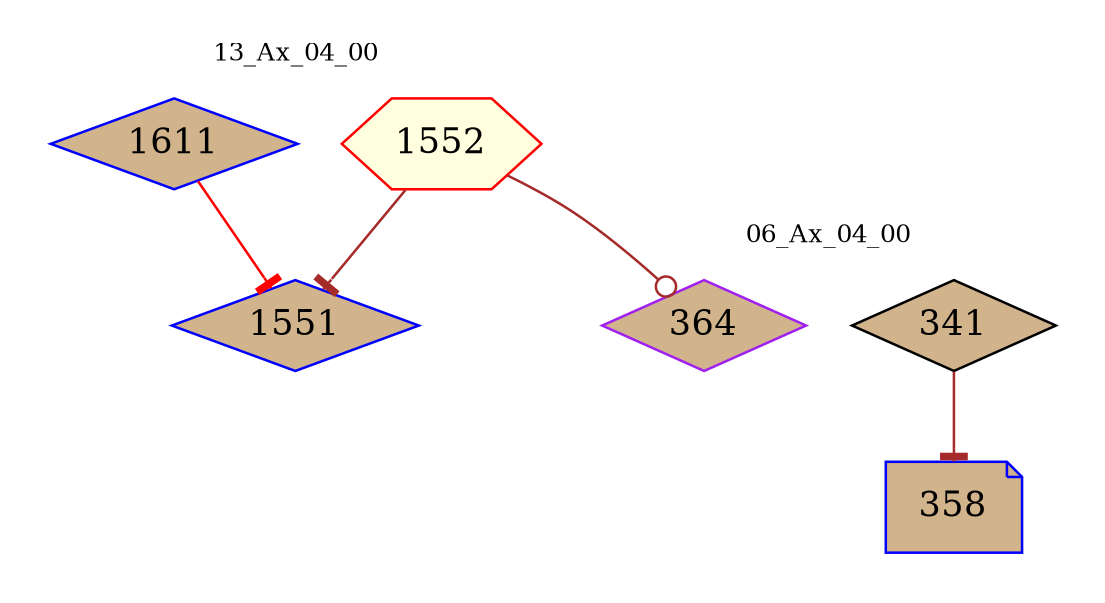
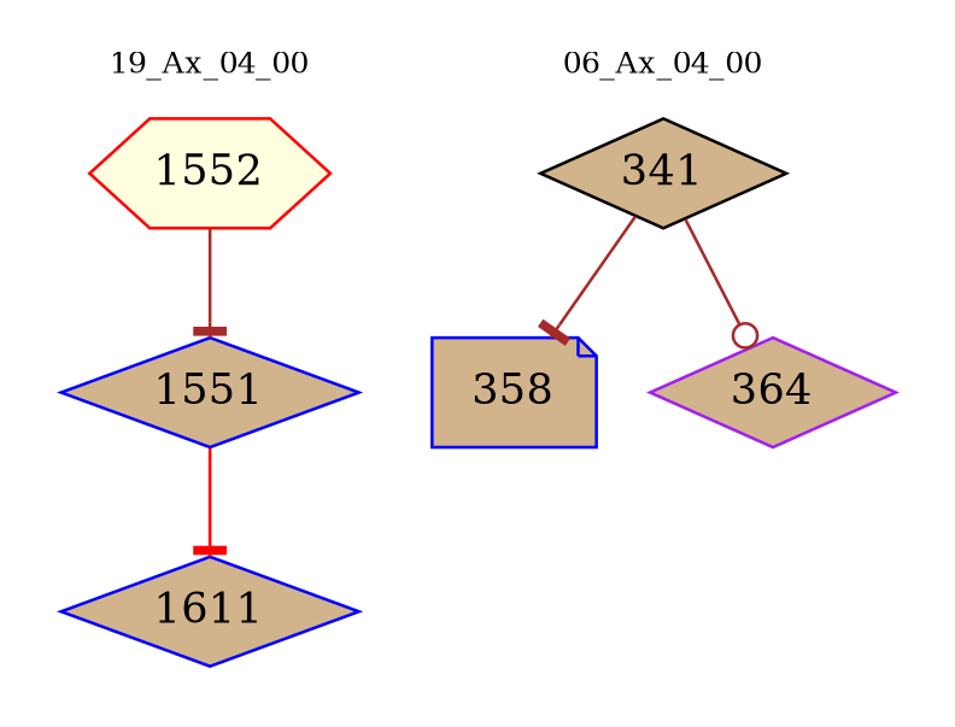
  digraph {
    node [color=blue fillcolor=tan shape=diamond style=filled]
    edge [arrowhead=tee color=brown]
    n1 [color=red fillcolor=lightyellow label=1552 shape=hexagon]
    n2 [label=1551]
    n3 [label=1611]
    n4 [label=358 shape=note]
    n5 [color=black label=341]
    n6 [color=purple label=364]
    subgraph cluster_1 {
      color=white
      fontsize=10
-     label="13_Ax_04_00"
+     label="19_Ax_04_00"
      n1
      n2
      n3
    }
    subgraph cluster_2 {
      color=white
      fontsize=10
      label="06_Ax_04_00"
      n4
      n5
      n6
    }
    n1 -> n2
-   n3 -> n2 [color=red]
+   n2 -> n3 [color=red]
    n5 -> n4
-   n1 -> n6 [arrowhead=odot]
+   n5 -> n6 [arrowhead=odot]
  }
